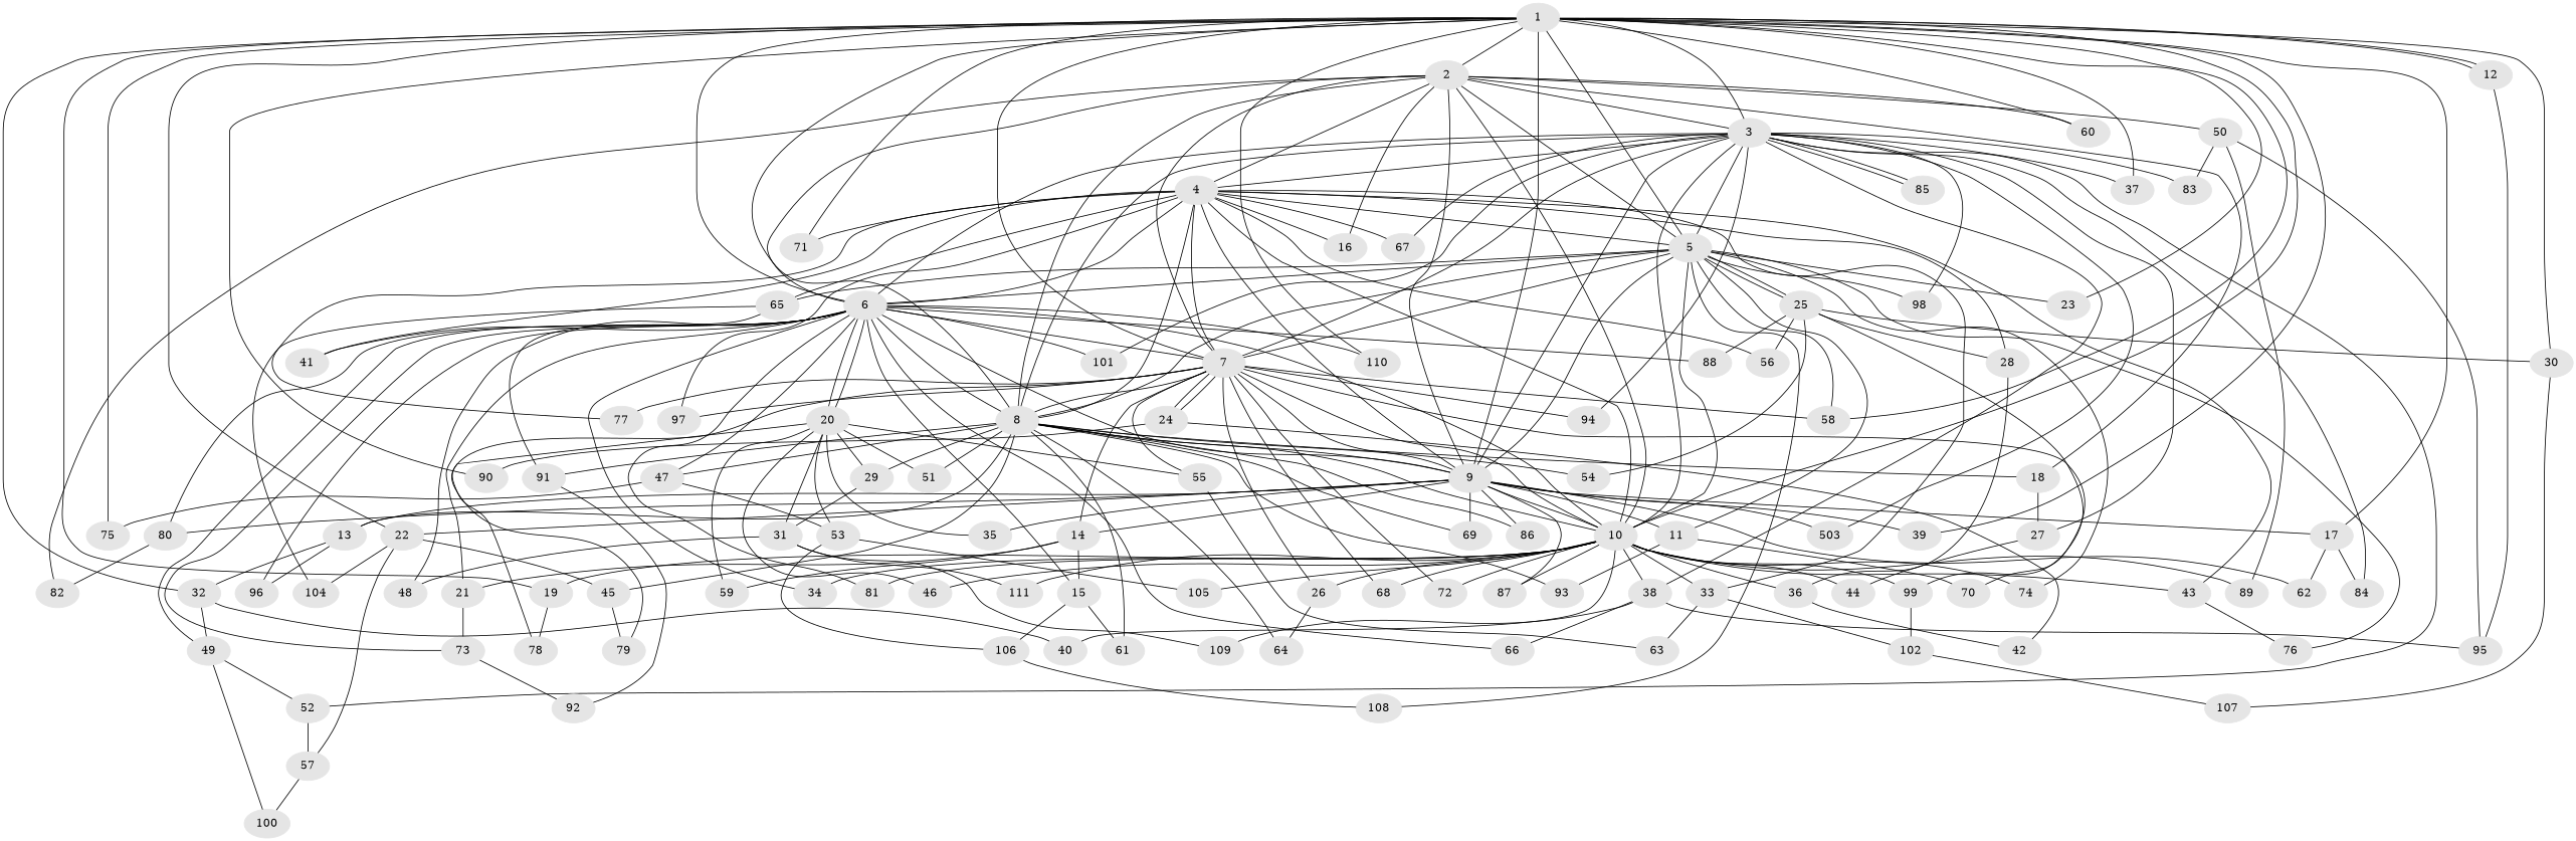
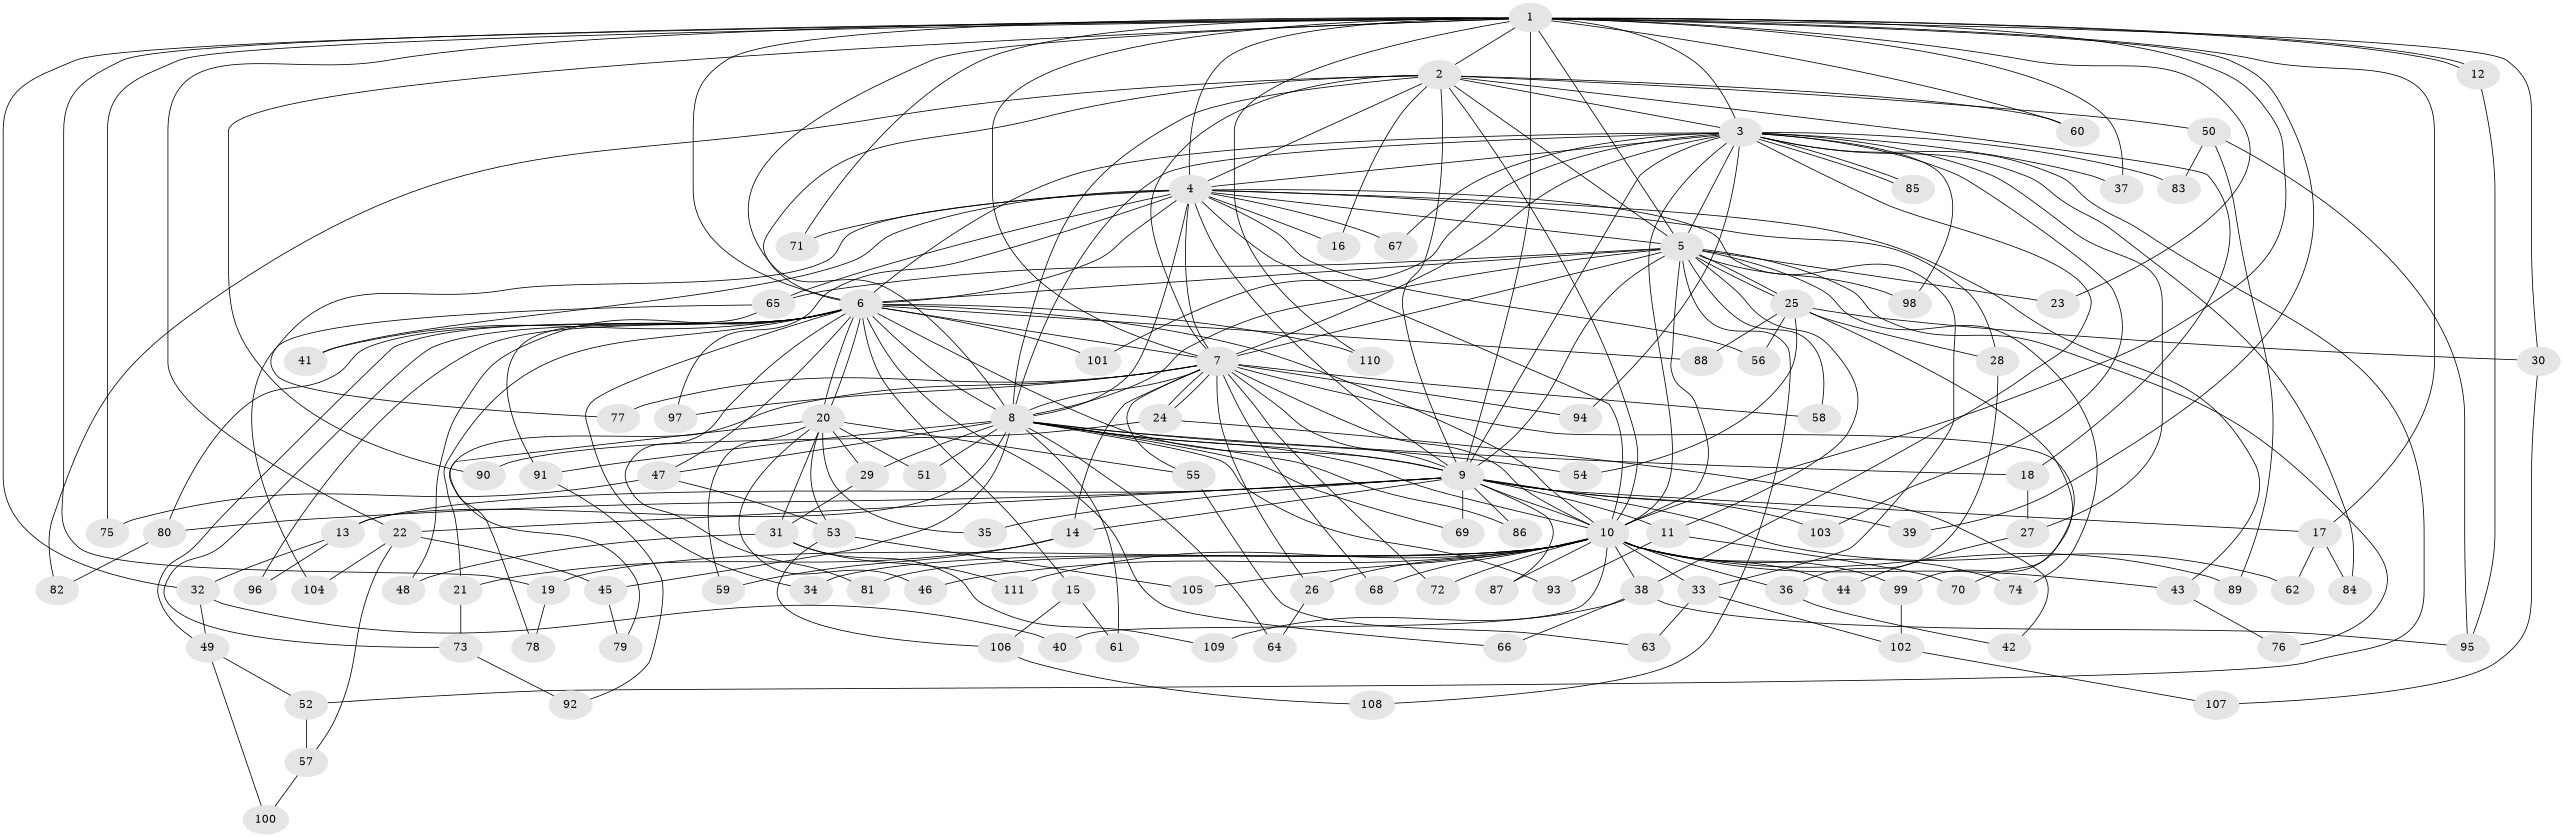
  graph {
    node [color=gray90 style=filled]
    1
    2
    3
    4
    5
    6
    7
    8
    9
    10
    12
    17
    19
    22
    23
    30
    32
    37
    39
    60
    71
    75
    90
    110
    16
    18
    50
    82
    27
    38
    52
    67
    83
    84
    85
    94
    98
    101
-   103 [label=503]
+   103
    28
    33
    41
    43
    56
    65
    77
    97
    11
    25
    58
    74
    76
    108
    15
    20
    21
    34
    47
    48
    49
    66
    73
    80
    81
    88
    96
    14
    24
    26
    55
    68
    70
    72
    79
    13
    29
    45
    51
    54
    61
    64
    69
    86
    91
    93
    35
    62
    87
    36
    40
    44
    46
    89
    99
    105
    111
    95
    78
    57
    104
    107
    109
    63
    102
    106
    59
    31
    53
    100
    92
    42
    1 -- 2
    1 -- 3
-   1 -- 58
+   1 -- 4
    1 -- 5
    1 -- 6
    1 -- 7
    1 -- 8
    1 -- 9
    1 -- 10
    1 -- 12
    1 -- 12
    1 -- 17
    1 -- 19
    1 -- 22
    1 -- 23
    1 -- 30
    1 -- 32
    1 -- 37
    1 -- 39
    1 -- 60
    1 -- 71
    1 -- 75
    1 -- 90
    1 -- 110
    2 -- 3
    2 -- 4
    2 -- 5
    2 -- 6
    2 -- 7
    2 -- 8
    2 -- 9
    2 -- 10
    2 -- 60
    2 -- 16
    2 -- 18
    2 -- 50
    2 -- 82
    3 -- 4
    3 -- 5
    3 -- 6
    3 -- 7
    3 -- 8
    3 -- 9
    3 -- 10
    3 -- 37
    3 -- 27
    3 -- 38
    3 -- 52
    3 -- 67
    3 -- 83
    3 -- 84
    3 -- 85
    3 -- 85
    3 -- 94
    3 -- 98
    3 -- 101
    3 -- 103
    4 -- 5
    4 -- 6
    4 -- 7
    4 -- 8
    4 -- 9
    4 -- 10
    4 -- 71
    4 -- 16
    4 -- 67
    4 -- 28
    4 -- 33
    4 -- 41
    4 -- 43
    4 -- 56
    4 -- 65
    4 -- 77
    4 -- 97
    5 -- 6
    5 -- 7
    5 -- 8
    5 -- 9
    5 -- 10
    5 -- 23
    5 -- 98
    5 -- 65
    5 -- 11
    5 -- 25
    5 -- 25
    5 -- 58
    5 -- 74
    5 -- 76
    5 -- 108
    6 -- 7
    6 -- 8
    6 -- 9
    6 -- 10
    6 -- 110
    6 -- 101
    6 -- 41
    6 -- 15
    6 -- 20
    6 -- 20
    6 -- 21
    6 -- 34
    6 -- 47
    6 -- 48
    6 -- 49
    6 -- 66
    6 -- 73
    6 -- 80
    6 -- 81
    6 -- 88
    6 -- 96
    7 -- 8
    7 -- 9
    7 -- 10
    7 -- 94
    7 -- 77
    7 -- 97
    7 -- 58
    7 -- 14
    7 -- 24
    7 -- 24
    7 -- 26
    7 -- 55
    7 -- 68
    7 -- 70
    7 -- 72
    7 -- 79
    8 -- 9
    8 -- 10
    8 -- 18
    8 -- 47
    8 -- 13
    8 -- 29
    8 -- 45
    8 -- 51
    8 -- 54
    8 -- 61
    8 -- 64
    8 -- 69
    8 -- 86
    8 -- 91
    8 -- 93
    9 -- 10
    9 -- 17
    9 -- 22
    9 -- 39
    9 -- 103
    9 -- 11
    9 -- 80
    9 -- 14
    9 -- 13
    9 -- 69
    9 -- 86
    9 -- 35
    9 -- 62
    9 -- 87
    10 -- 19
    10 -- 38
    10 -- 33
    10 -- 43
    10 -- 74
    10 -- 34
    10 -- 81
    10 -- 26
    10 -- 68
    10 -- 72
    10 -- 87
    10 -- 36
    10 -- 40
    10 -- 44
    10 -- 46
    10 -- 89
    10 -- 99
    10 -- 105
    10 -- 111
    12 -- 95
    17 -- 84
    17 -- 62
    19 -- 78
    22 -- 45
    22 -- 57
    22 -- 104
    30 -- 107
    32 -- 49
    32 -- 40
    18 -- 27
    50 -- 83
    50 -- 89
    50 -- 95
    27 -- 44
    38 -- 66
    38 -- 95
    38 -- 109
    52 -- 57
    28 -- 36
    33 -- 63
    33 -- 102
    43 -- 76
    65 -- 91
    65 -- 104
    11 -- 70
    11 -- 93
    25 -- 30
    25 -- 28
    25 -- 56
    25 -- 88
    25 -- 54
    25 -- 99
    15 -- 61
    15 -- 106
    20 -- 55
    20 -- 29
    20 -- 51
    20 -- 35
    20 -- 46
    20 -- 78
    20 -- 59
    20 -- 31
    20 -- 53
    21 -- 73
    47 -- 75
    47 -- 53
    49 -- 52
    49 -- 100
    73 -- 92
    80 -- 82
-   14 -- 15
    14 -- 21
    14 -- 59
    24 -- 90
    24 -- 42
    26 -- 64
    55 -- 63
    13 -- 32
    13 -- 96
    29 -- 31
    45 -- 79
    91 -- 92
    36 -- 42
    99 -- 102
    57 -- 100
    102 -- 107
    106 -- 108
    31 -- 48
    31 -- 111
    31 -- 109
    53 -- 105
    53 -- 106
  }
